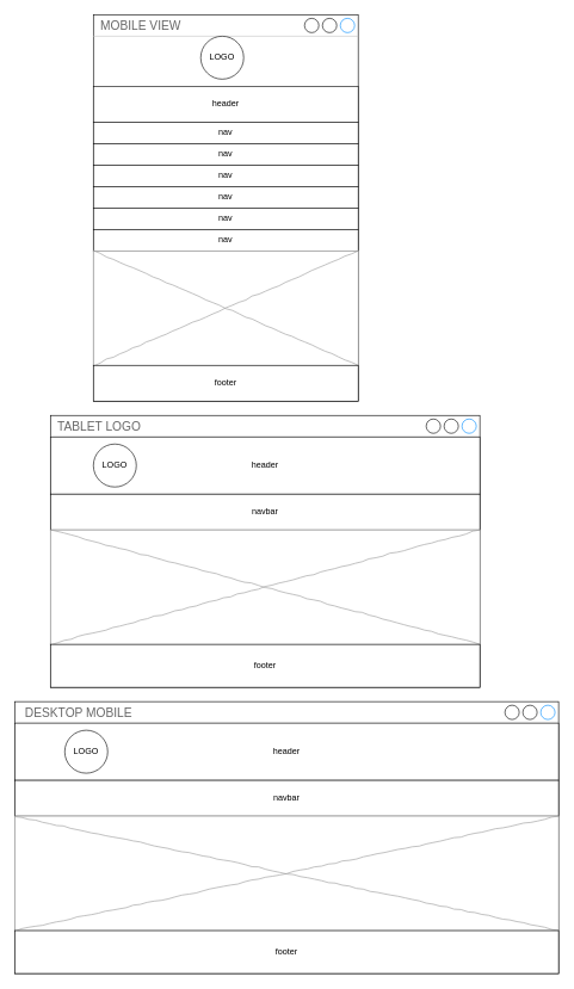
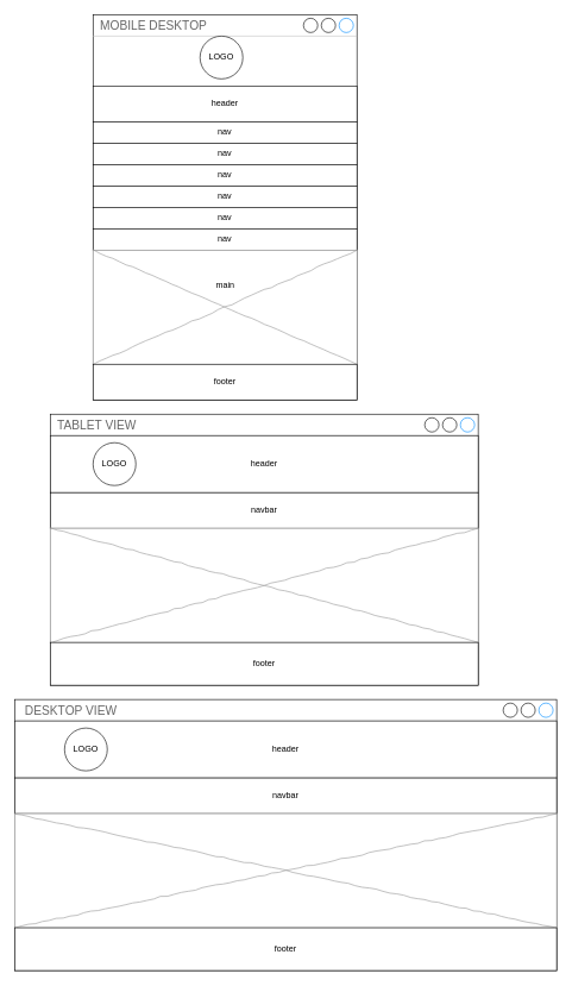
  <mxCell id="0" />
  <mxCell id="1" parent="0" />
- <mxCell id="2" value="TABLET LOGO" style="strokeWidth=1;shadow=0;dashed=0;align=center;html=1;shape=mxgraph.mockup.containers.window;align=left;verticalAlign=top;spacingLeft=8;strokeColor2=#008cff;strokeColor3=#c4c4c4;fontColor=#666666;mainText=;fontSize=17;labelBackgroundColor=none;" vertex="1" parent="1"><mxGeometry x="70" y="580" width="600" height="380" as="geometry" /></mxCell>
- <mxCell id="3" value="MOBILE VIEW" style="strokeWidth=1;shadow=0;dashed=0;align=center;html=1;shape=mxgraph.mockup.containers.window;align=left;verticalAlign=top;spacingLeft=8;strokeColor2=#008cff;strokeColor3=#c4c4c4;fontColor=#666666;mainText=;fontSize=17;labelBackgroundColor=none;" parent="1" vertex="1"><mxGeometry x="130" y="20" width="370" height="540" as="geometry" /></mxCell>
+ <mxCell id="2" value="TABLET VIEW" style="strokeWidth=1;shadow=0;dashed=0;align=center;html=1;shape=mxgraph.mockup.containers.window;align=left;verticalAlign=top;spacingLeft=8;strokeColor2=#008cff;strokeColor3=#c4c4c4;fontColor=#666666;mainText=;fontSize=17;labelBackgroundColor=none;" vertex="1" parent="1"><mxGeometry x="70" y="580" width="600" height="380" as="geometry" /></mxCell>
+ <mxCell id="3" value="MOBILE DESKTOP" style="strokeWidth=1;shadow=0;dashed=0;align=center;html=1;shape=mxgraph.mockup.containers.window;align=left;verticalAlign=top;spacingLeft=8;strokeColor2=#008cff;strokeColor3=#c4c4c4;fontColor=#666666;mainText=;fontSize=17;labelBackgroundColor=none;" parent="1" vertex="1"><mxGeometry x="130" y="20" width="370" height="540" as="geometry" /></mxCell>
  <mxCell id="4" value="LOGO" style="ellipse;whiteSpace=wrap;html=1;" parent="1" vertex="1"><mxGeometry x="280" y="50" width="60" height="60" as="geometry" /></mxCell>
  <mxCell id="5" value="header" style="rounded=0;whiteSpace=wrap;html=1;" parent="1" vertex="1"><mxGeometry x="130" y="120" width="370" height="50" as="geometry" /></mxCell>
  <mxCell id="6" value="nav" style="rounded=0;whiteSpace=wrap;html=1;" parent="1" vertex="1"><mxGeometry x="130" y="170" width="370" height="30" as="geometry" /></mxCell>
  <mxCell id="7" value="nav" style="rounded=0;whiteSpace=wrap;html=1;" parent="1" vertex="1"><mxGeometry x="130" y="200" width="370" height="30" as="geometry" /></mxCell>
  <mxCell id="8" value="nav" style="rounded=0;whiteSpace=wrap;html=1;" parent="1" vertex="1"><mxGeometry x="130" y="230" width="370" height="30" as="geometry" /></mxCell>
  <mxCell id="9" value="nav" style="rounded=0;whiteSpace=wrap;html=1;" parent="1" vertex="1"><mxGeometry x="130" y="260" width="370" height="30" as="geometry" /></mxCell>
  <mxCell id="10" value="nav" style="rounded=0;whiteSpace=wrap;html=1;" parent="1" vertex="1"><mxGeometry x="130" y="290" width="370" height="30" as="geometry" /></mxCell>
  <mxCell id="11" value="nav" style="rounded=0;whiteSpace=wrap;html=1;" parent="1" vertex="1"><mxGeometry x="130" y="320" width="370" height="30" as="geometry" /></mxCell>
  <mxCell id="12" value="" style="verticalLabelPosition=bottom;shadow=0;dashed=0;align=center;html=1;verticalAlign=top;strokeWidth=1;shape=mxgraph.mockup.graphics.simpleIcon;strokeColor=#999999;rounded=0;labelBackgroundColor=none;fontFamily=Verdana;fontSize=14;fontColor=#000000;comic=1;" parent="1" vertex="1"><mxGeometry x="130" y="350" width="370" height="160" as="geometry" /></mxCell>
+ <mxCell id="13" value="main" style="text;html=1;align=center;verticalAlign=middle;resizable=0;points=[];autosize=1;strokeColor=none;fillColor=none;" parent="1" vertex="1"><mxGeometry x="295" y="390" width="40" height="20" as="geometry" /></mxCell>
  <mxCell id="14" value="footer" style="rounded=0;whiteSpace=wrap;html=1;" parent="1" vertex="1"><mxGeometry x="130" y="510" width="370" height="50" as="geometry" /></mxCell>
  <mxCell id="15" value="header" style="rounded=0;whiteSpace=wrap;html=1;" vertex="1" parent="1"><mxGeometry x="70" y="610" width="600" height="80" as="geometry" /></mxCell>
  <mxCell id="16" value="LOGO" style="ellipse;whiteSpace=wrap;html=1;" vertex="1" parent="1"><mxGeometry x="130" y="620" width="60" height="60" as="geometry" /></mxCell>
  <mxCell id="17" value="navbar" style="rounded=0;whiteSpace=wrap;html=1;" vertex="1" parent="1"><mxGeometry x="70" y="690" width="600" height="50" as="geometry" /></mxCell>
  <mxCell id="18" value="" style="verticalLabelPosition=bottom;shadow=0;dashed=0;align=center;html=1;verticalAlign=top;strokeWidth=1;shape=mxgraph.mockup.graphics.simpleIcon;strokeColor=#999999;rounded=0;labelBackgroundColor=none;fontFamily=Verdana;fontSize=14;fontColor=#000000;comic=1;" vertex="1" parent="1"><mxGeometry x="70" y="740" width="600" height="160" as="geometry" /></mxCell>
  <mxCell id="19" value="footer" style="rounded=0;whiteSpace=wrap;html=1;" vertex="1" parent="1"><mxGeometry x="70" y="900" width="600" height="60" as="geometry" /></mxCell>
- <mxCell id="20" value="&amp;nbsp;DESKTOP MOBILE" style="strokeWidth=1;shadow=0;dashed=0;align=center;html=1;shape=mxgraph.mockup.containers.window;align=left;verticalAlign=top;spacingLeft=8;strokeColor2=#008cff;strokeColor3=#c4c4c4;fontColor=#666666;mainText=;fontSize=17;labelBackgroundColor=none;" vertex="1" parent="1"><mxGeometry x="20" y="980" width="760" height="380" as="geometry" /></mxCell>
+ <mxCell id="20" value="&amp;nbsp;DESKTOP VIEW" style="strokeWidth=1;shadow=0;dashed=0;align=center;html=1;shape=mxgraph.mockup.containers.window;align=left;verticalAlign=top;spacingLeft=8;strokeColor2=#008cff;strokeColor3=#c4c4c4;fontColor=#666666;mainText=;fontSize=17;labelBackgroundColor=none;" vertex="1" parent="1"><mxGeometry x="20" y="980" width="760" height="380" as="geometry" /></mxCell>
  <mxCell id="21" value="header" style="rounded=0;whiteSpace=wrap;html=1;" vertex="1" parent="1"><mxGeometry x="20" y="1010" width="760" height="80" as="geometry" /></mxCell>
  <mxCell id="22" value="LOGO" style="ellipse;whiteSpace=wrap;html=1;" vertex="1" parent="1"><mxGeometry x="90" y="1020" width="60" height="60" as="geometry" /></mxCell>
  <mxCell id="23" value="navbar" style="rounded=0;whiteSpace=wrap;html=1;" vertex="1" parent="1"><mxGeometry x="20" y="1090" width="760" height="50" as="geometry" /></mxCell>
  <mxCell id="24" value="" style="verticalLabelPosition=bottom;shadow=0;dashed=0;align=center;html=1;verticalAlign=top;strokeWidth=1;shape=mxgraph.mockup.graphics.simpleIcon;strokeColor=#999999;rounded=0;labelBackgroundColor=none;fontFamily=Verdana;fontSize=14;fontColor=#000000;comic=1;" vertex="1" parent="1"><mxGeometry x="20" y="1140" width="760" height="160" as="geometry" /></mxCell>
  <mxCell id="25" value="footer" style="rounded=0;whiteSpace=wrap;html=1;" vertex="1" parent="1"><mxGeometry x="20" y="1300" width="760" height="60" as="geometry" /></mxCell>
